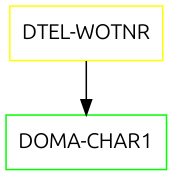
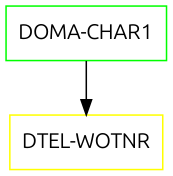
  digraph {
    fontname=Ubuntu
    node [shape=box fontname=Ubuntu]
    "DTEL-WOTNR" [color=yellow]
    "DOMA-CHAR1" [color=green]
-   "DTEL-WOTNR" -> "DOMA-CHAR1" [fontname=Ubuntu]
+   "DOMA-CHAR1" -> "DTEL-WOTNR" [fontname=Ubuntu]
  }
